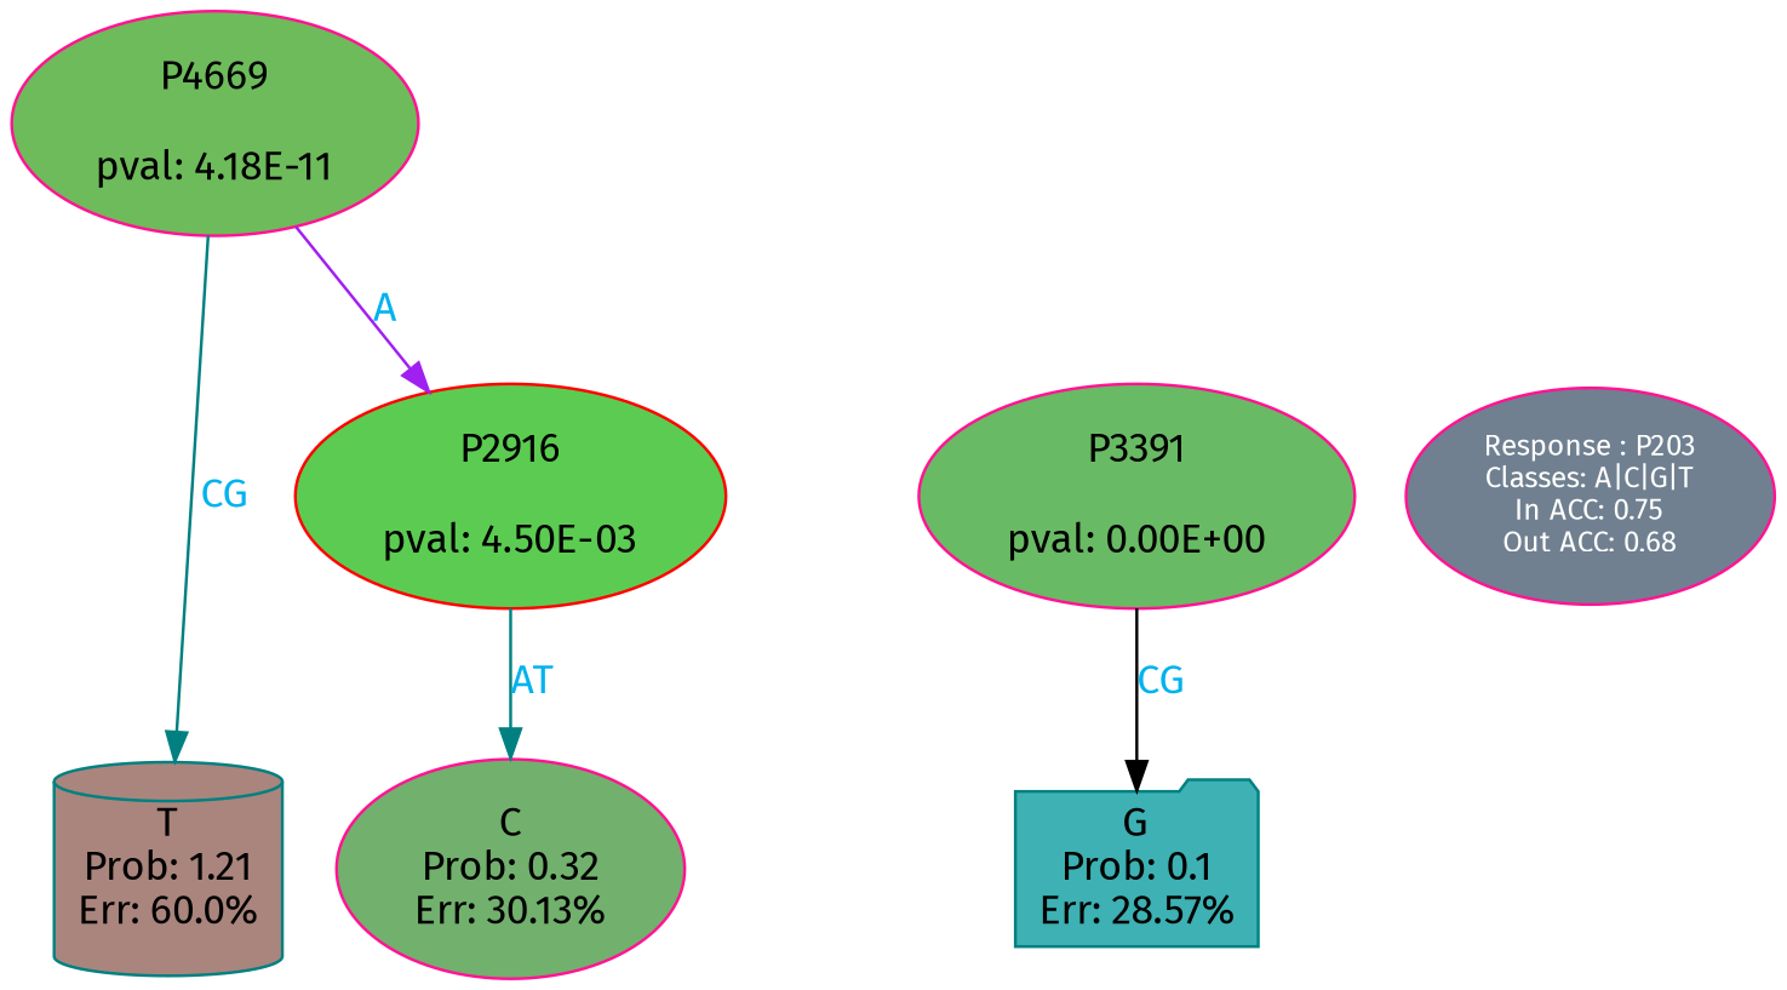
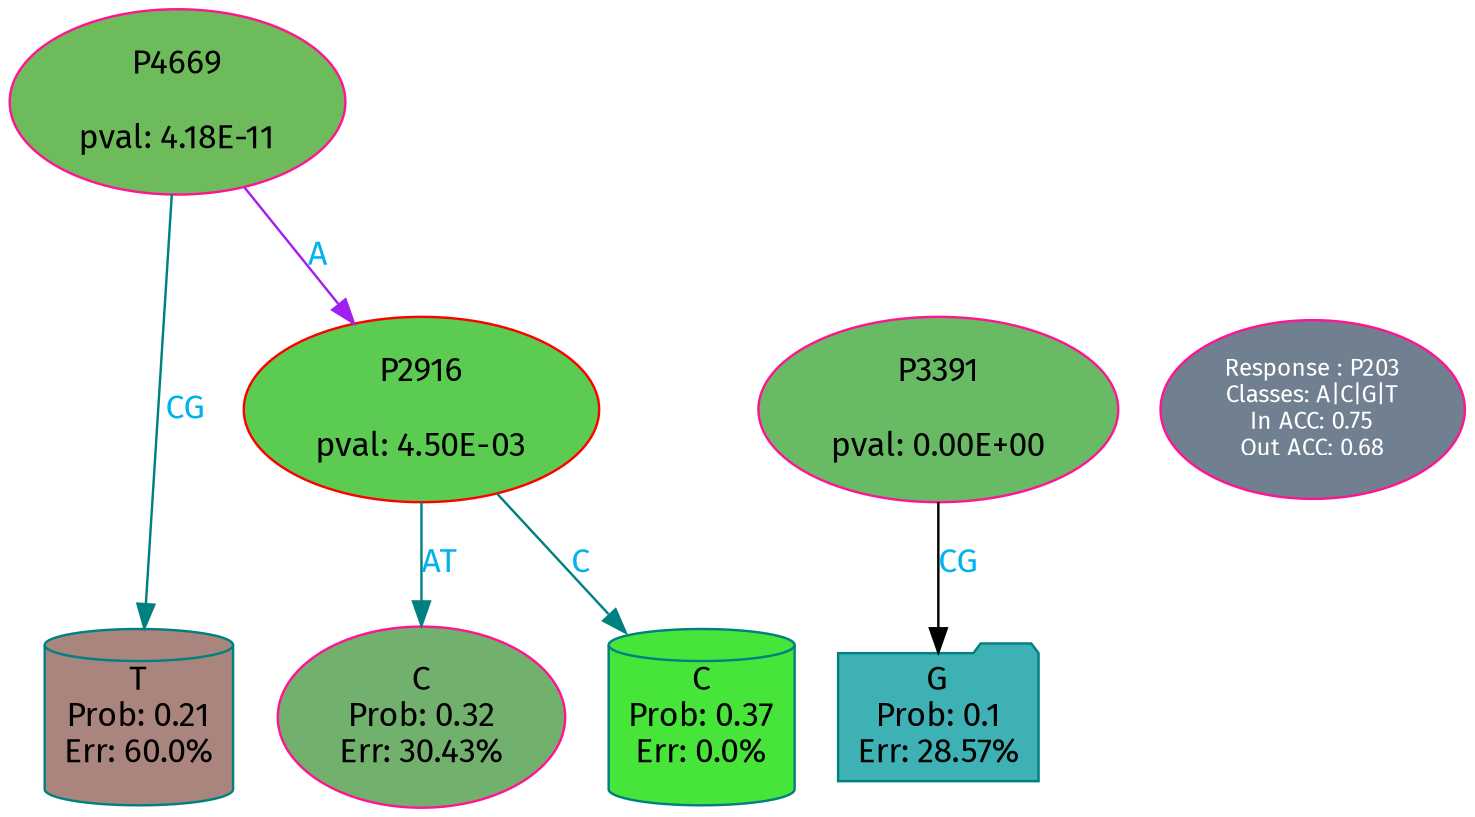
  digraph {
    fontname="Fira Sans"
    ranksep=equally
    splines=polylines
    node [color=deeppink fontname="Fira Sans" shape=ellipse style="filled, rounded"]
    edge [color=teal fontcolor=deepskyblue2 fontname="Fira Sans"]
-   n1 [fillcolor="#72b06d" label="C\nProb: 0.32\nErr: 30.13%"]
-   n3 [color=teal fillcolor="#aa857d" label="T\nProb: 1.21\nErr: 60.0%" shape=cylinder]
+   n1 [fillcolor="#72b06d" label="C\nProb: 0.32\nErr: 30.43%"]
+   n2 [color=teal fillcolor="#47e539" label="C\nProb: 0.37\nErr: 0.0%" shape=cylinder]
+   n3 [color=teal fillcolor="#aa857d" label="T\nProb: 0.21\nErr: 60.0%" shape=cylinder]
    n4 [color=teal fillcolor="#3db1b3" label="G\nProb: 0.1\nErr: 28.57%" shape=folder]
    n5 [align=left fillcolor=slategray fontcolor=white fontsize=10 label="Response : P203\nClasses: A|C|G|T\nIn ACC: 0.75\nOut ACC: 0.68\n" style=filled]
    n6 [fillcolor="#69ba64" label="P3391\n\npval: 0.00E+00"]
    n7 [fillcolor="#6ebb5b" label="P4669\n\npval: 4.18E-11"]
    n8 [color=red fillcolor="#5bcc51" label="P2916\n\npval: 4.50E-03"]
    subgraph sub_1 {
      rank=same
      n1
+     n2
      n3
      n4
    }
    subgraph sub_2 {
      rank=same
      n5
      n6
    }
    n6 -> n4 [color=black label=CG]
    n7 -> n3 [label=CG]
    n7 -> n8 [color=purple label=A]
    n8 -> n1 [label=AT]
+   n8 -> n2 [label=C]
  }
